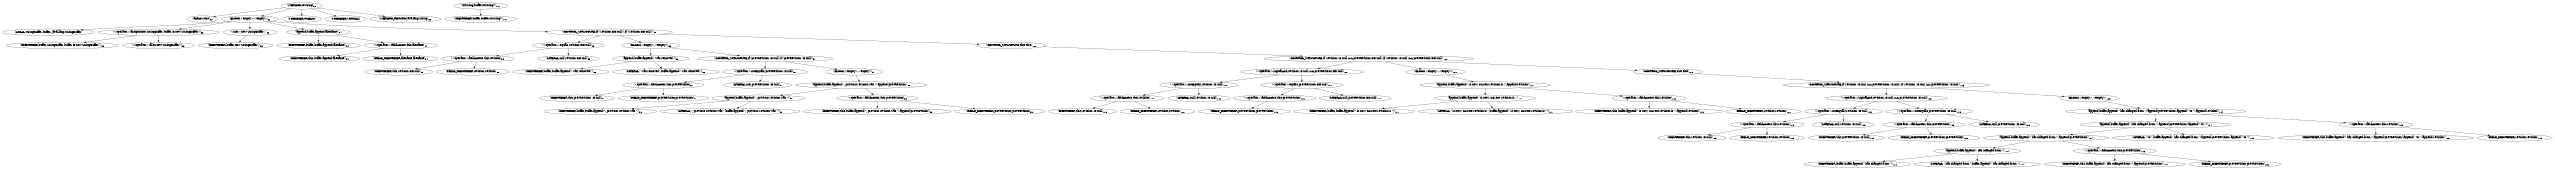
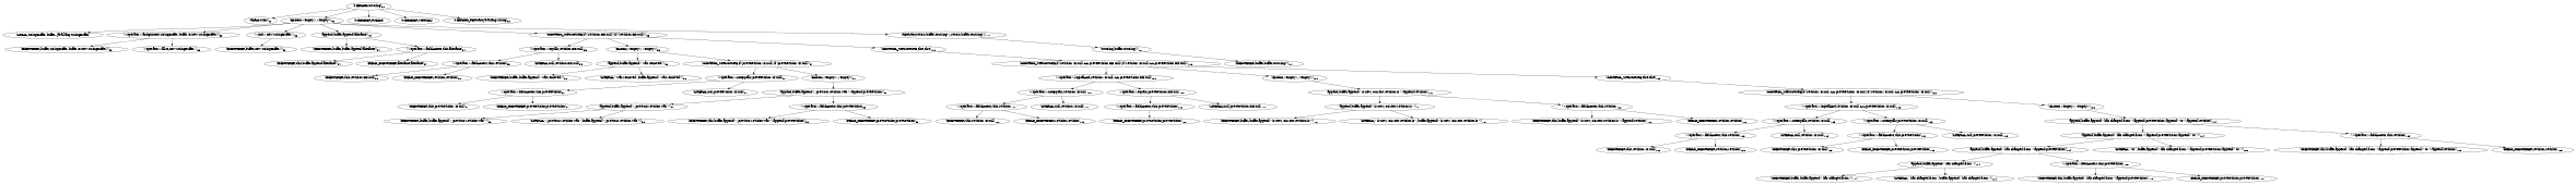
  digraph {
    n1 [label=<(METHOD,toString)<SUB>92</SUB>>]
    n2 [label=<(PARAM,this)<SUB>92</SUB>>]
    n3 [label=<(BLOCK,&lt;empty&gt;,&lt;empty&gt;)<SUB>92</SUB>>]
    n4 [label=<(MODIFIER,PUBLIC)>]
    n5 [label=<(MODIFIER,VIRTUAL)>]
    n6 [label=<(METHOD_RETURN,java.lang.String)<SUB>92</SUB>>]
    n7 [label=<(LOCAL,StringBuffer buffer: java.lang.StringBuffer)>]
    n8 [label=<(&lt;operator&gt;.assignment,StringBuffer buffer = new StringBuffer())<SUB>93</SUB>>]
    n9 [label=<(&lt;init&gt;,new StringBuffer())<SUB>93</SUB>>]
    n10 [label=<(append,buffer.append(filename))<SUB>94</SUB>>]
    n11 [label=<(CONTROL_STRUCTURE,if ((revision == null)),if ((revision == null)))<SUB>95</SUB>>]
+   n12 [label=<(RETURN,return buffer.toString();,return buffer.toString();)<SUB>107</SUB>>]
    n13 [label=<(IDENTIFIER,buffer,StringBuffer buffer = new StringBuffer())<SUB>93</SUB>>]
    n14 [label=<(&lt;operator&gt;.alloc,new StringBuffer())<SUB>93</SUB>>]
    n15 [label=<(IDENTIFIER,buffer,new StringBuffer())<SUB>93</SUB>>]
    n16 [label=<(IDENTIFIER,buffer,buffer.append(filename))<SUB>94</SUB>>]
    n17 [label=<(&lt;operator&gt;.fieldAccess,this.filename)<SUB>94</SUB>>]
    n18 [label=<(&lt;operator&gt;.equals,revision == null)<SUB>95</SUB>>]
    n19 [label=<(BLOCK,&lt;empty&gt;,&lt;empty&gt;)<SUB>95</SUB>>]
    n20 [label=<(CONTROL_STRUCTURE,else,else)<SUB>100</SUB>>]
    n21 [label=<(toString,buffer.toString())<SUB>107</SUB>>]
    n22 [label=<(IDENTIFIER,this,buffer.append(filename))<SUB>94</SUB>>]
    n23 [label=<(FIELD_IDENTIFIER,filename,filename)<SUB>94</SUB>>]
    n24 [label=<(&lt;operator&gt;.fieldAccess,this.revision)<SUB>95</SUB>>]
    n25 [label=<(LITERAL,null,revision == null)<SUB>95</SUB>>]
    n26 [label=<(append,buffer.append(&quot; was removed&quot;))<SUB>96</SUB>>]
    n27 [label=<(CONTROL_STRUCTURE,if (prevRevision != null),if (prevRevision != null))<SUB>97</SUB>>]
    n28 [label=<(CONTROL_STRUCTURE,if (revision != null &amp;&amp; prevRevision == null),if (revision != null &amp;&amp; prevRevision == null))<SUB>100</SUB>>]
    n29 [label=<(IDENTIFIER,this,revision == null)<SUB>95</SUB>>]
    n30 [label=<(FIELD_IDENTIFIER,revision,revision)<SUB>95</SUB>>]
    n31 [label=<(IDENTIFIER,buffer,buffer.append(&quot; was removed&quot;))<SUB>96</SUB>>]
    n32 [label=<(LITERAL,&quot; was removed&quot;,buffer.append(&quot; was removed&quot;))<SUB>96</SUB>>]
    n33 [label=<(&lt;operator&gt;.notEquals,prevRevision != null)<SUB>97</SUB>>]
    n34 [label=<(BLOCK,&lt;empty&gt;,&lt;empty&gt;)<SUB>97</SUB>>]
    n35 [label=<(&lt;operator&gt;.fieldAccess,this.prevRevision)<SUB>97</SUB>>]
    n36 [label=<(LITERAL,null,prevRevision != null)<SUB>97</SUB>>]
    n37 [label=<(append,buffer.append(&quot;; previous revision was &quot;).append(prevRevision))<SUB>98</SUB>>]
    n38 [label=<(IDENTIFIER,this,prevRevision != null)<SUB>97</SUB>>]
    n39 [label=<(FIELD_IDENTIFIER,prevRevision,prevRevision)<SUB>97</SUB>>]
    n40 [label=<(append,buffer.append(&quot;; previous revision was &quot;))<SUB>98</SUB>>]
    n41 [label=<(&lt;operator&gt;.fieldAccess,this.prevRevision)<SUB>98</SUB>>]
    n42 [label=<(IDENTIFIER,buffer,buffer.append(&quot;; previous revision was &quot;))<SUB>98</SUB>>]
    n43 [label=<(LITERAL,&quot;; previous revision was &quot;,buffer.append(&quot;; previous revision was &quot;))<SUB>98</SUB>>]
    n44 [label=<(IDENTIFIER,this,buffer.append(&quot;; previous revision was &quot;).append(prevRevision))<SUB>98</SUB>>]
    n45 [label=<(FIELD_IDENTIFIER,prevRevision,prevRevision)<SUB>98</SUB>>]
    n46 [label=<(&lt;operator&gt;.logicalAnd,revision != null &amp;&amp; prevRevision == null)<SUB>100</SUB>>]
    n47 [label=<(BLOCK,&lt;empty&gt;,&lt;empty&gt;)<SUB>100</SUB>>]
    n48 [label=<(CONTROL_STRUCTURE,else,else)<SUB>103</SUB>>]
    n49 [label=<(&lt;operator&gt;.notEquals,revision != null)<SUB>100</SUB>>]
    n50 [label=<(&lt;operator&gt;.equals,prevRevision == null)<SUB>100</SUB>>]
    n51 [label=<(append,buffer.append(&quot; is new; current revision is &quot;).append(revision))<SUB>101</SUB>>]
    n52 [label=<(CONTROL_STRUCTURE,if (revision != null &amp;&amp; prevRevision != null),if (revision != null &amp;&amp; prevRevision != null))<SUB>103</SUB>>]
    n53 [label=<(&lt;operator&gt;.fieldAccess,this.revision)<SUB>100</SUB>>]
    n54 [label=<(LITERAL,null,revision != null)<SUB>100</SUB>>]
    n55 [label=<(&lt;operator&gt;.fieldAccess,this.prevRevision)<SUB>100</SUB>>]
    n56 [label=<(LITERAL,null,prevRevision == null)<SUB>100</SUB>>]
    n57 [label=<(IDENTIFIER,this,revision != null)<SUB>100</SUB>>]
    n58 [label=<(FIELD_IDENTIFIER,revision,revision)<SUB>100</SUB>>]
    n59 [label=<(FIELD_IDENTIFIER,prevRevision,prevRevision)<SUB>100</SUB>>]
    n60 [label=<(append,buffer.append(&quot; is new; current revision is &quot;))<SUB>101</SUB>>]
    n61 [label=<(&lt;operator&gt;.fieldAccess,this.revision)<SUB>102</SUB>>]
    n62 [label=<(IDENTIFIER,buffer,buffer.append(&quot; is new; current revision is &quot;))<SUB>101</SUB>>]
    n63 [label=<(LITERAL,&quot; is new; current revision is &quot;,buffer.append(&quot; is new; current revision is &quot;))<SUB>101</SUB>>]
    n64 [label=<(IDENTIFIER,this,buffer.append(&quot; is new; current revision is &quot;).append(revision))<SUB>102</SUB>>]
    n65 [label=<(FIELD_IDENTIFIER,revision,revision)<SUB>102</SUB>>]
    n66 [label=<(&lt;operator&gt;.logicalAnd,revision != null &amp;&amp; prevRevision != null)<SUB>103</SUB>>]
    n67 [label=<(BLOCK,&lt;empty&gt;,&lt;empty&gt;)<SUB>103</SUB>>]
    n68 [label=<(&lt;operator&gt;.notEquals,revision != null)<SUB>103</SUB>>]
    n69 [label=<(&lt;operator&gt;.notEquals,prevRevision != null)<SUB>103</SUB>>]
    n70 [label=<(append,buffer.append(&quot; has changed from &quot;).append(prevRevision).append(&quot; to &quot;).append(revision))<SUB>104</SUB>>]
    n71 [label=<(&lt;operator&gt;.fieldAccess,this.revision)<SUB>103</SUB>>]
    n72 [label=<(LITERAL,null,revision != null)<SUB>103</SUB>>]
    n73 [label=<(&lt;operator&gt;.fieldAccess,this.prevRevision)<SUB>103</SUB>>]
    n74 [label=<(LITERAL,null,prevRevision != null)<SUB>103</SUB>>]
    n75 [label=<(IDENTIFIER,this,revision != null)<SUB>103</SUB>>]
    n76 [label=<(FIELD_IDENTIFIER,revision,revision)<SUB>103</SUB>>]
    n77 [label=<(IDENTIFIER,this,prevRevision != null)<SUB>103</SUB>>]
    n78 [label=<(FIELD_IDENTIFIER,prevRevision,prevRevision)<SUB>103</SUB>>]
    n79 [label=<(append,buffer.append(&quot; has changed from &quot;).append(prevRevision).append(&quot; to &quot;))<SUB>104</SUB>>]
    n80 [label=<(&lt;operator&gt;.fieldAccess,this.revision)<SUB>105</SUB>>]
    n81 [label=<(append,buffer.append(&quot; has changed from &quot;).append(prevRevision))<SUB>104</SUB>>]
    n82 [label=<(LITERAL,&quot; to &quot;,buffer.append(&quot; has changed from &quot;).append(prevRevision).append(&quot; to &quot;))<SUB>105</SUB>>]
    n83 [label=<(IDENTIFIER,this,buffer.append(&quot; has changed from &quot;).append(prevRevision).append(&quot; to &quot;).append(revision))<SUB>105</SUB>>]
    n84 [label=<(FIELD_IDENTIFIER,revision,revision)<SUB>105</SUB>>]
    n85 [label=<(append,buffer.append(&quot; has changed from &quot;))<SUB>104</SUB>>]
    n86 [label=<(&lt;operator&gt;.fieldAccess,this.prevRevision)<SUB>105</SUB>>]
    n87 [label=<(IDENTIFIER,buffer,buffer.append(&quot; has changed from &quot;))<SUB>104</SUB>>]
    n88 [label=<(LITERAL,&quot; has changed from &quot;,buffer.append(&quot; has changed from &quot;))<SUB>104</SUB>>]
    n89 [label=<(IDENTIFIER,this,buffer.append(&quot; has changed from &quot;).append(prevRevision))<SUB>105</SUB>>]
    n90 [label=<(FIELD_IDENTIFIER,prevRevision,prevRevision)<SUB>105</SUB>>]
    n91 [label=<(IDENTIFIER,buffer,buffer.toString())<SUB>107</SUB>>]
    n1 -> n2
    n1 -> n3
    n1 -> n4
    n1 -> n5
    n1 -> n6
    n3 -> n7
    n3 -> n8
    n3 -> n9
    n3 -> n10
    n3 -> n11
+   n3 -> n12
    n8 -> n13
    n8 -> n14
    n9 -> n15
    n10 -> n16
    n10 -> n17
    n11 -> n18
    n11 -> n19
    n11 -> n20
+   n12 -> n21
    n17 -> n22
    n17 -> n23
    n18 -> n24
    n18 -> n25
    n19 -> n26
    n19 -> n27
    n20 -> n28
    n21 -> n91
    n24 -> n29
    n24 -> n30
    n26 -> n31
    n26 -> n32
    n27 -> n33
    n27 -> n34
    n28 -> n46
    n28 -> n47
    n28 -> n48
    n33 -> n35
    n33 -> n36
    n34 -> n37
    n35 -> n38
    n35 -> n39
    n37 -> n40
    n37 -> n41
    n40 -> n42
    n40 -> n43
    n41 -> n44
    n41 -> n45
    n46 -> n49
    n46 -> n50
    n47 -> n51
    n48 -> n52
    n49 -> n53
    n49 -> n54
    n50 -> n55
    n50 -> n56
    n51 -> n60
    n51 -> n61
    n52 -> n66
    n52 -> n67
    n53 -> n57
    n53 -> n58
    n55 -> n59
    n60 -> n62
    n60 -> n63
    n61 -> n64
    n61 -> n65
    n66 -> n68
    n66 -> n69
    n67 -> n70
    n68 -> n71
    n68 -> n72
    n69 -> n73
    n69 -> n74
    n70 -> n79
    n70 -> n80
    n71 -> n75
    n71 -> n76
    n73 -> n77
    n73 -> n78
    n79 -> n81
    n79 -> n82
    n80 -> n83
    n80 -> n84
    n81 -> n85
    n81 -> n86
    n85 -> n87
    n85 -> n88
    n86 -> n89
    n86 -> n90
  }
